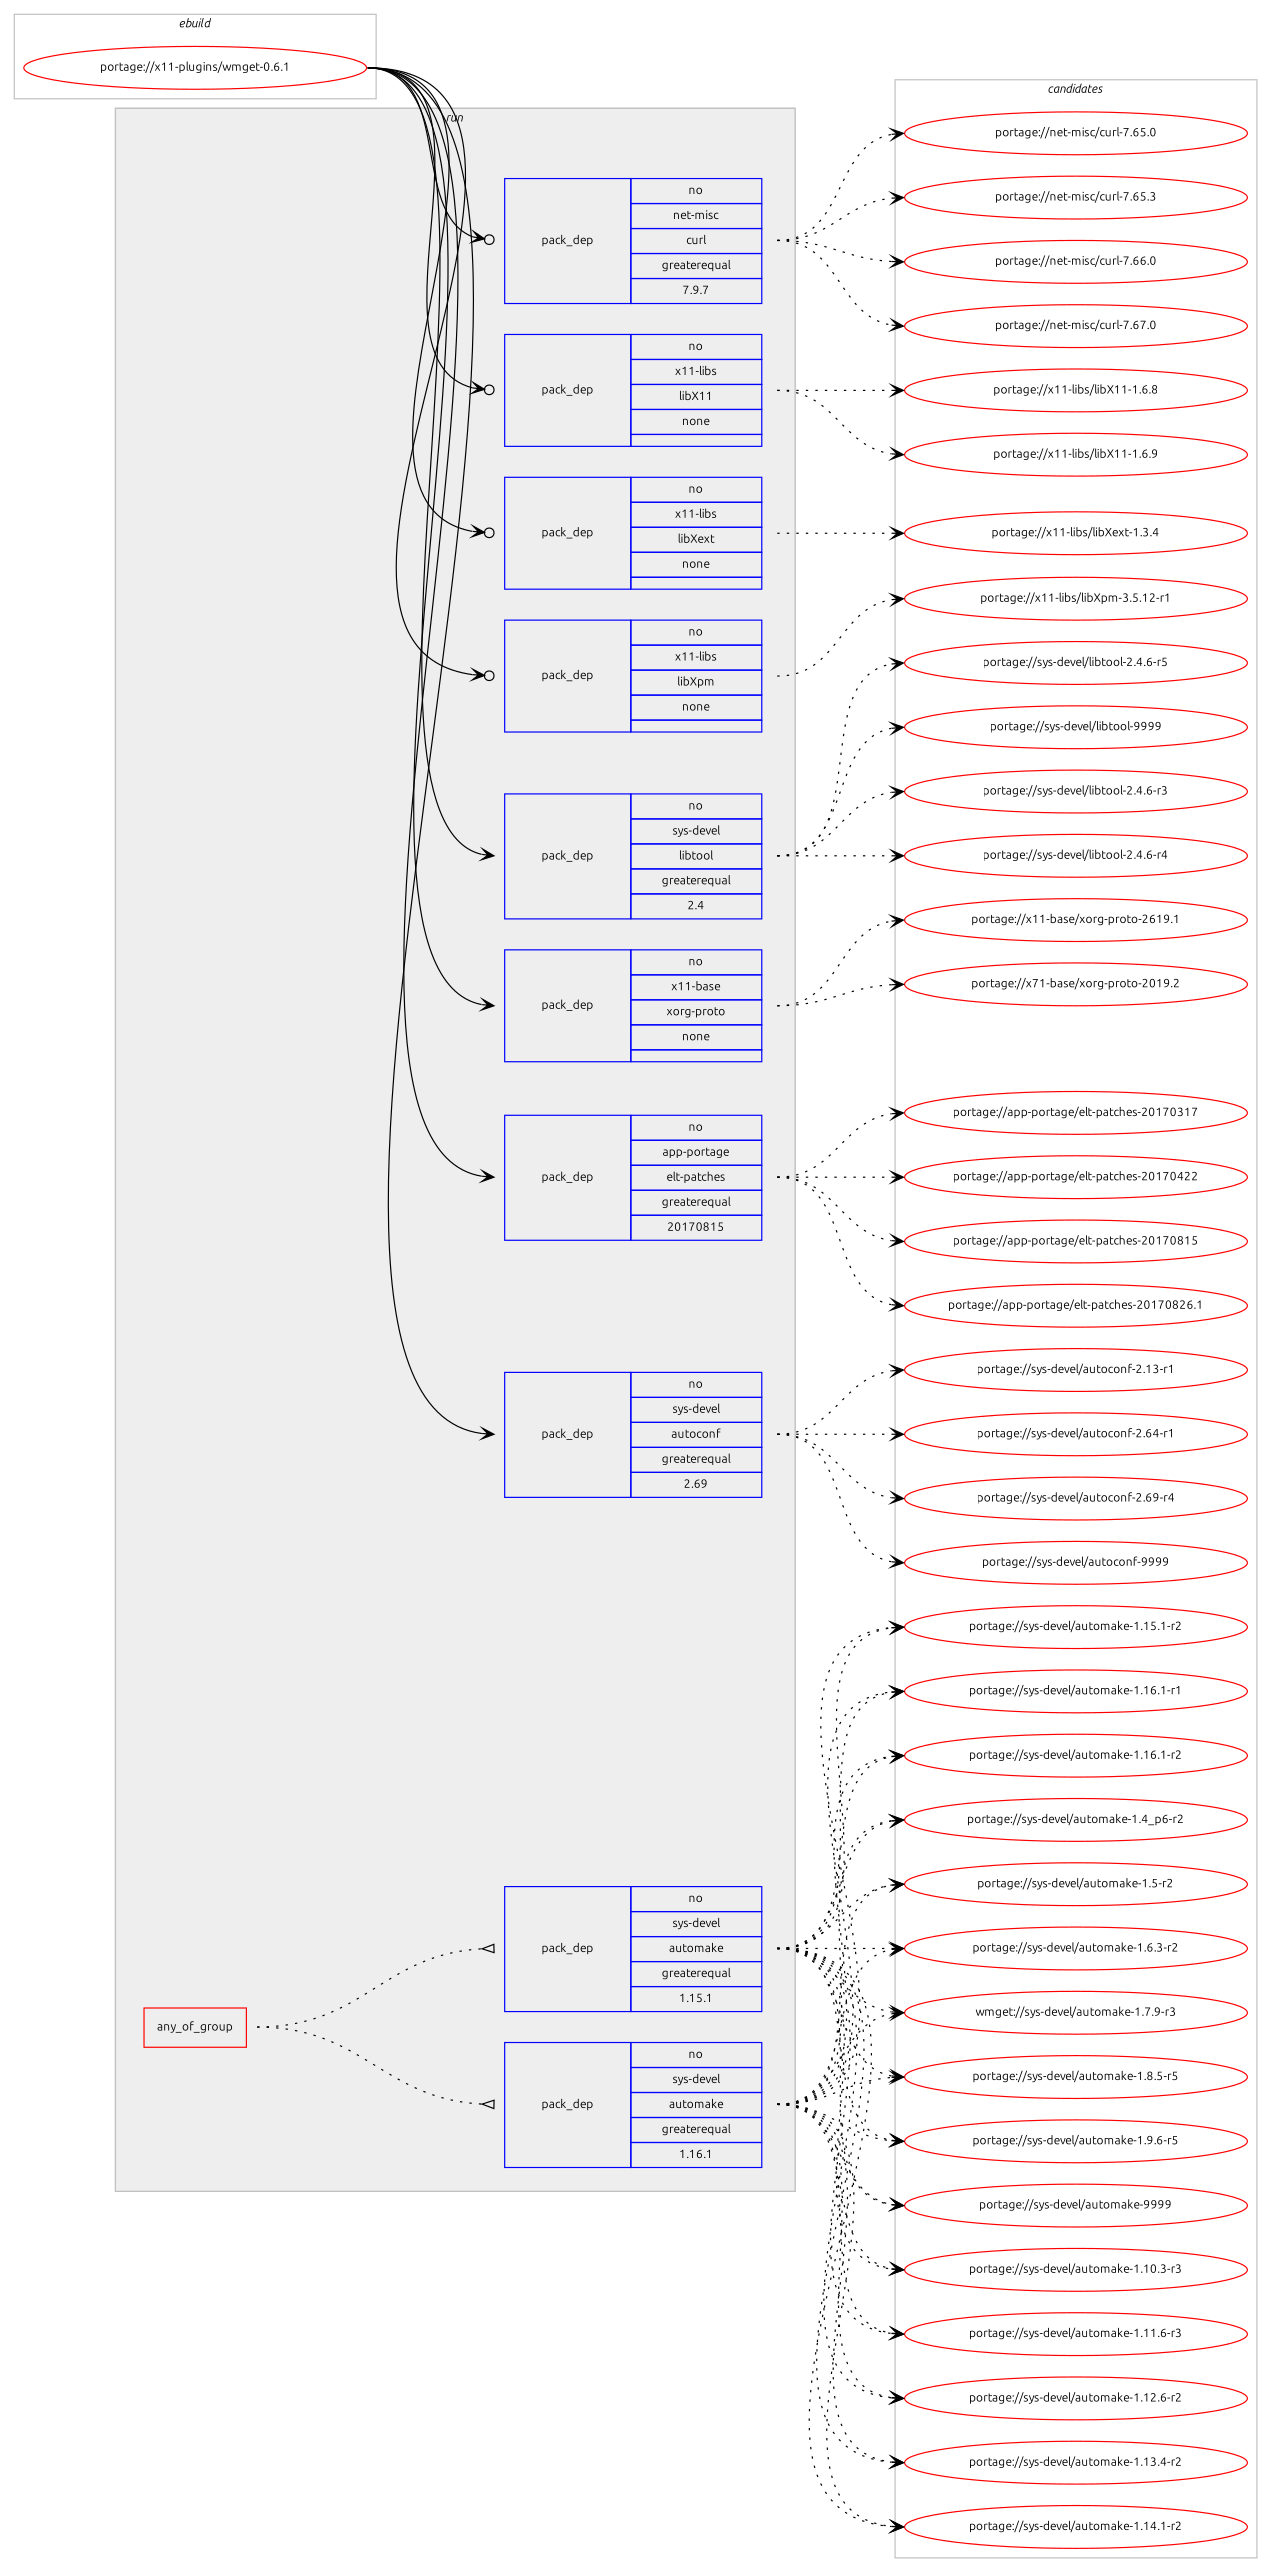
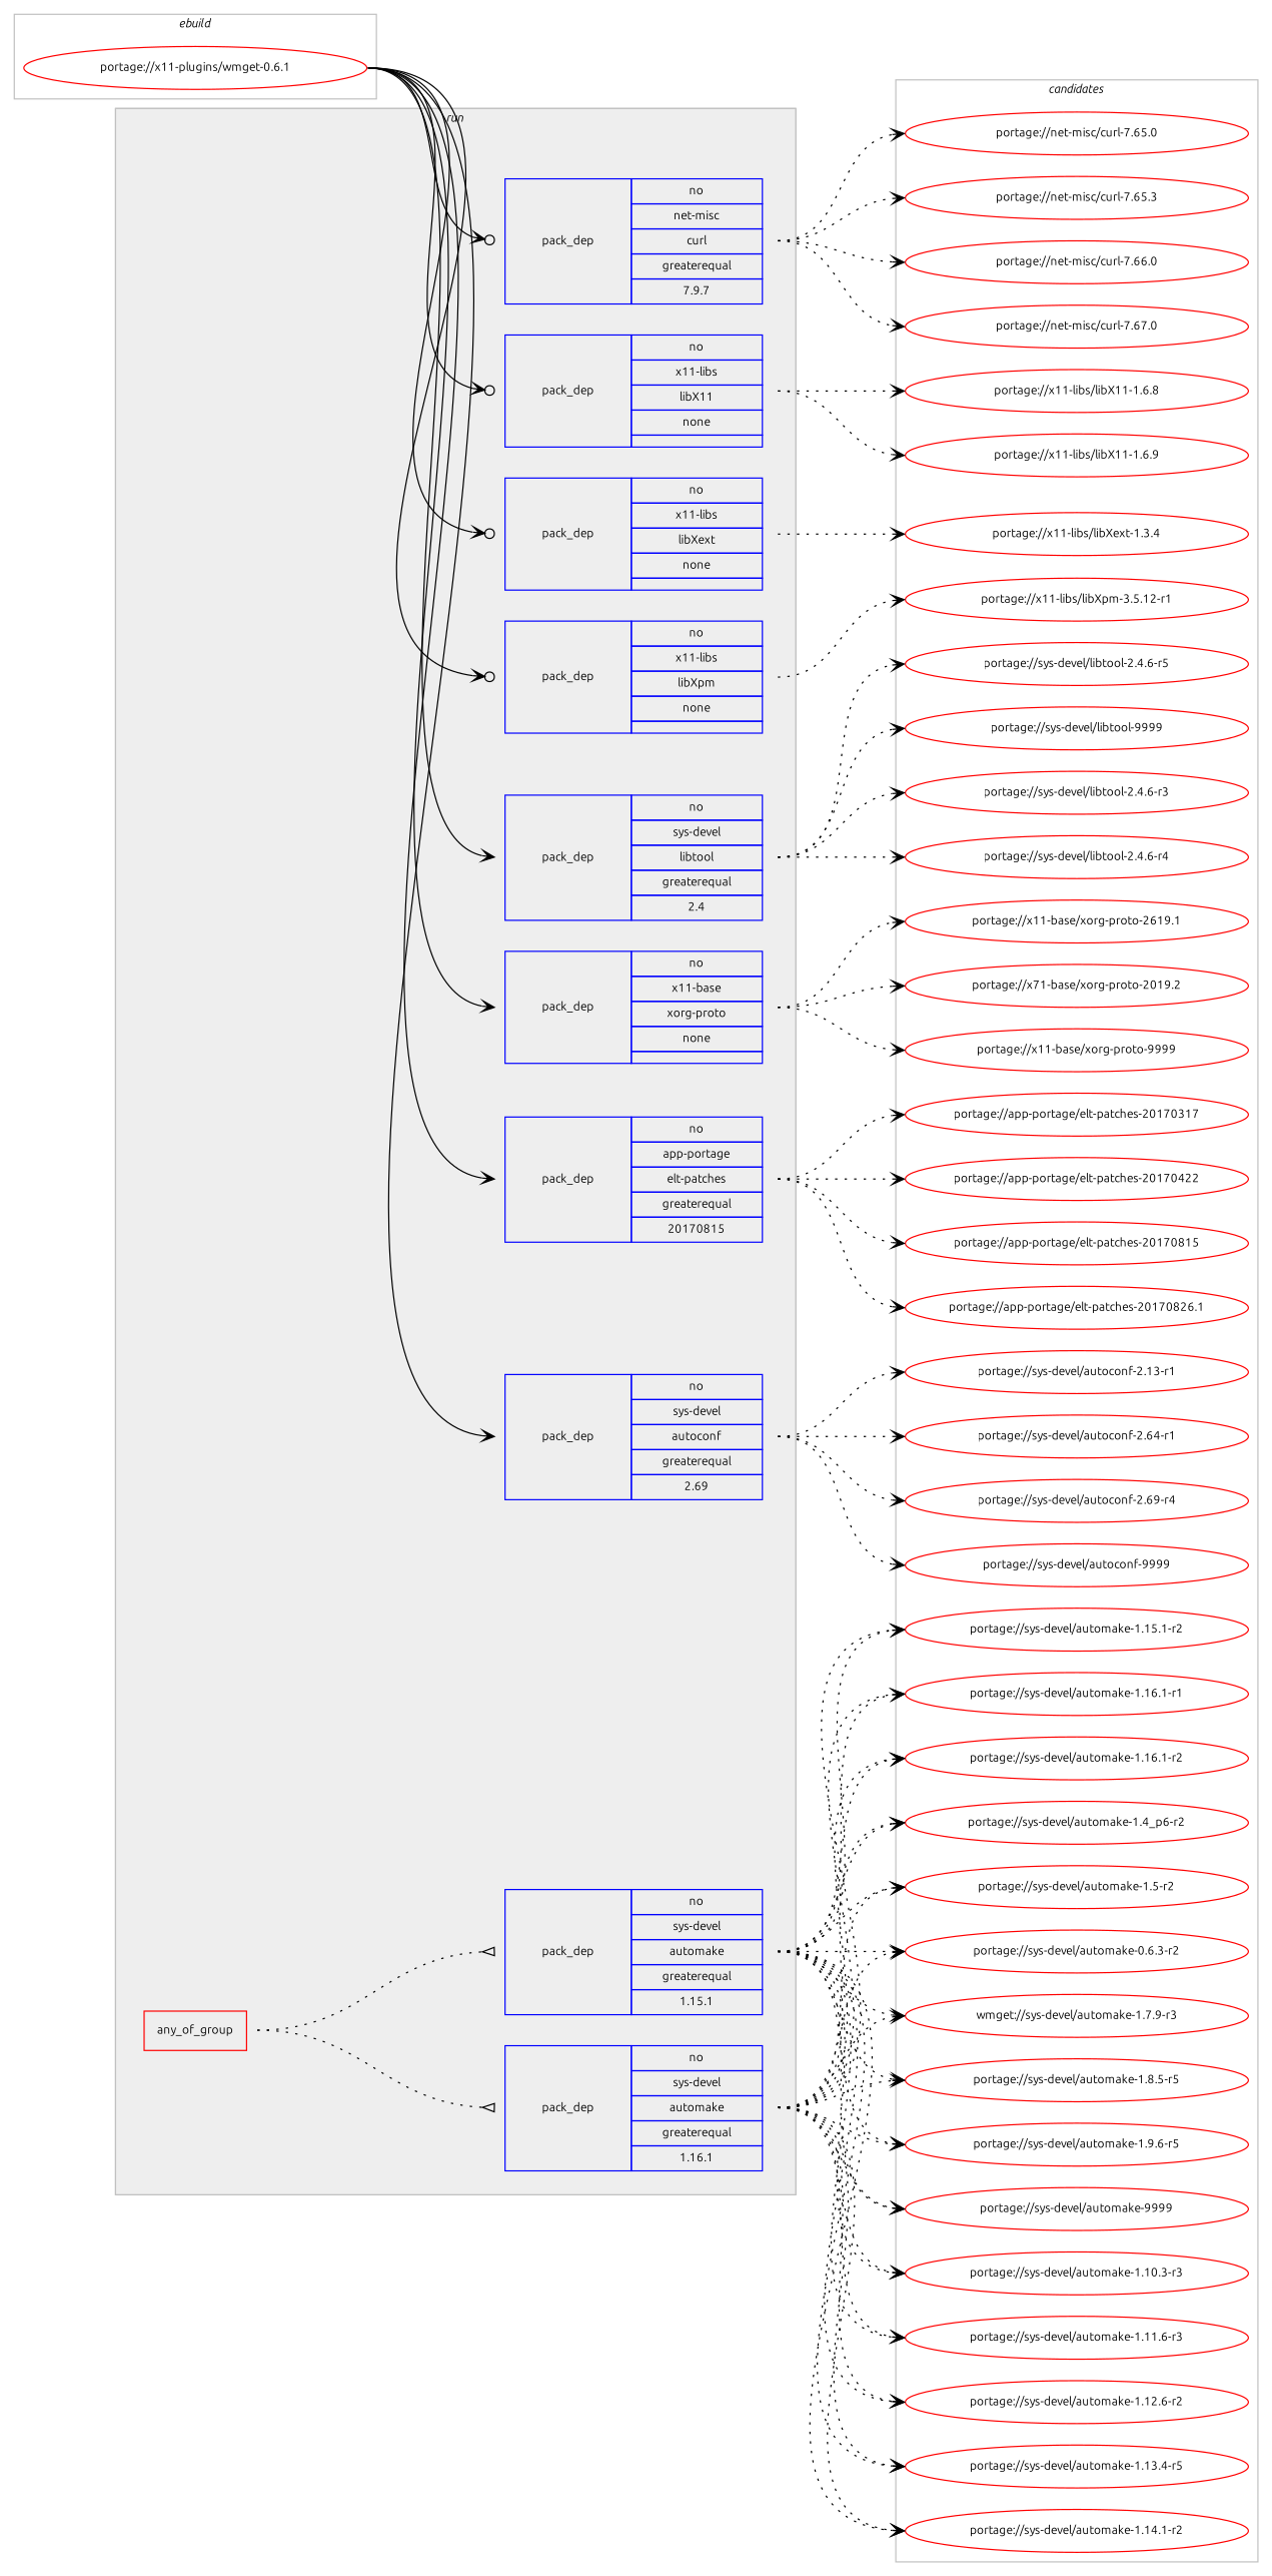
  digraph {
    compound=true
    concentrate=true
    fontname=Ubuntu
    fontsize=10
    newrank=true
    rankdir=LR
    ranksep=1.5
    node [color=red fontname=Ubuntu fontsize=10]
    edge [arrowhead=vee fontname=Ubuntu headport=w style=dotted tailport=e weight=100]
    n1 [label="portage://x11-plugins/wmget-0.6.1" width=4]
    n2 [color=blue label=<<TABLE BORDER="0" CELLBORDER="1" CELLSPACING="0" CELLPADDING="4" WIDTH="220"><TR><TD ROWSPAN="6" CELLPADDING="30">pack_dep</TD></TR><TR><TD WIDTH="110">no</TD></TR><TR><TD>sys-devel</TD></TR><TR><TD>automake</TD></TR><TR><TD>greaterequal</TD></TR><TR><TD>1.16.1</TD></TR></TABLE>> shape=none]
    n3 [color=blue label=<<TABLE BORDER="0" CELLBORDER="1" CELLSPACING="0" CELLPADDING="4" WIDTH="220"><TR><TD ROWSPAN="6" CELLPADDING="30">pack_dep</TD></TR><TR><TD WIDTH="110">no</TD></TR><TR><TD>sys-devel</TD></TR><TR><TD>automake</TD></TR><TR><TD>greaterequal</TD></TR><TR><TD>1.15.1</TD></TR></TABLE>> shape=none]
    n4 [label=<<TABLE BORDER="0" CELLBORDER="1" CELLSPACING="0" CELLPADDING="4"><TR><TD CELLPADDING="10">any_of_group</TD></TR></TABLE>> shape=none]
    n5 [color=blue label=<<TABLE BORDER="0" CELLBORDER="1" CELLSPACING="0" CELLPADDING="4" WIDTH="220"><TR><TD ROWSPAN="6" CELLPADDING="30">pack_dep</TD></TR><TR><TD WIDTH="110">no</TD></TR><TR><TD>app-portage</TD></TR><TR><TD>elt-patches</TD></TR><TR><TD>greaterequal</TD></TR><TR><TD>20170815</TD></TR></TABLE>> shape=none]
    n6 [color=blue label=<<TABLE BORDER="0" CELLBORDER="1" CELLSPACING="0" CELLPADDING="4" WIDTH="220"><TR><TD ROWSPAN="6" CELLPADDING="30">pack_dep</TD></TR><TR><TD WIDTH="110">no</TD></TR><TR><TD>sys-devel</TD></TR><TR><TD>autoconf</TD></TR><TR><TD>greaterequal</TD></TR><TR><TD>2.69</TD></TR></TABLE>> shape=none]
    n7 [color=blue label=<<TABLE BORDER="0" CELLBORDER="1" CELLSPACING="0" CELLPADDING="4" WIDTH="220"><TR><TD ROWSPAN="6" CELLPADDING="30">pack_dep</TD></TR><TR><TD WIDTH="110">no</TD></TR><TR><TD>sys-devel</TD></TR><TR><TD>libtool</TD></TR><TR><TD>greaterequal</TD></TR><TR><TD>2.4</TD></TR></TABLE>> shape=none]
    n8 [color=blue label=<<TABLE BORDER="0" CELLBORDER="1" CELLSPACING="0" CELLPADDING="4" WIDTH="220"><TR><TD ROWSPAN="6" CELLPADDING="30">pack_dep</TD></TR><TR><TD WIDTH="110">no</TD></TR><TR><TD>x11-base</TD></TR><TR><TD>xorg-proto</TD></TR><TR><TD>none</TD></TR><TR><TD></TD></TR></TABLE>> shape=none]
    n9 [color=blue label=<<TABLE BORDER="0" CELLBORDER="1" CELLSPACING="0" CELLPADDING="4" WIDTH="220"><TR><TD ROWSPAN="6" CELLPADDING="30">pack_dep</TD></TR><TR><TD WIDTH="110">no</TD></TR><TR><TD>net-misc</TD></TR><TR><TD>curl</TD></TR><TR><TD>greaterequal</TD></TR><TR><TD>7.9.7</TD></TR></TABLE>> shape=none]
    n10 [color=blue label=<<TABLE BORDER="0" CELLBORDER="1" CELLSPACING="0" CELLPADDING="4" WIDTH="220"><TR><TD ROWSPAN="6" CELLPADDING="30">pack_dep</TD></TR><TR><TD WIDTH="110">no</TD></TR><TR><TD>x11-libs</TD></TR><TR><TD>libX11</TD></TR><TR><TD>none</TD></TR><TR><TD></TD></TR></TABLE>> shape=none]
    n11 [color=blue label=<<TABLE BORDER="0" CELLBORDER="1" CELLSPACING="0" CELLPADDING="4" WIDTH="220"><TR><TD ROWSPAN="6" CELLPADDING="30">pack_dep</TD></TR><TR><TD WIDTH="110">no</TD></TR><TR><TD>x11-libs</TD></TR><TR><TD>libXext</TD></TR><TR><TD>none</TD></TR><TR><TD></TD></TR></TABLE>> shape=none]
    n12 [color=blue label=<<TABLE BORDER="0" CELLBORDER="1" CELLSPACING="0" CELLPADDING="4" WIDTH="220"><TR><TD ROWSPAN="6" CELLPADDING="30">pack_dep</TD></TR><TR><TD WIDTH="110">no</TD></TR><TR><TD>x11-libs</TD></TR><TR><TD>libXpm</TD></TR><TR><TD>none</TD></TR><TR><TD></TD></TR></TABLE>> shape=none]
    n13 [label="portage://sys-devel/automake-1.10.3-r3" width=4]
    n14 [label="portage://sys-devel/automake-1.11.6-r3" width=4]
    n15 [label="portage://sys-devel/automake-1.12.6-r2" width=4]
-   n16 [label="portage://sys-devel/automake-1.13.4-r2" width=4]
+   n16 [label="portage://sys-devel/automake-1.13.4-r5" width=4]
    n17 [label="portage://sys-devel/automake-1.14.1-r2" width=4]
    n18 [label="portage://sys-devel/automake-1.15.1-r2" width=4]
    n19 [label="portage://sys-devel/automake-1.16.1-r1" width=4]
    n20 [label="portage://sys-devel/automake-1.16.1-r2" width=4]
    n21 [label="portage://sys-devel/automake-1.4_p6-r2" width=4]
    n22 [label="portage://sys-devel/automake-1.5-r2" width=4]
-   n23 [label="portage://sys-devel/automake-1.6.3-r2" width=4]
+   n23 [label="portage://sys-devel/automake-0.6.3-r2" width=4]
    n24 [label="wmget://sys-devel/automake-1.7.9-r3" width=4]
    n25 [label="portage://sys-devel/automake-1.8.5-r5" width=4]
    n26 [label="portage://sys-devel/automake-1.9.6-r5" width=4]
    n27 [label="portage://sys-devel/automake-9999" width=4]
    n28 [label="portage://app-portage/elt-patches-20170317" width=4]
    n29 [label="portage://app-portage/elt-patches-20170422" width=4]
    n30 [label="portage://app-portage/elt-patches-20170815" width=4]
    n31 [label="portage://app-portage/elt-patches-20170826.1" width=4]
    n32 [label="portage://sys-devel/autoconf-2.13-r1" width=4]
    n33 [label="portage://sys-devel/autoconf-2.64-r1" width=4]
    n34 [label="portage://sys-devel/autoconf-2.69-r4" width=4]
    n35 [label="portage://sys-devel/autoconf-9999" width=4]
    n36 [label="portage://sys-devel/libtool-2.4.6-r3" width=4]
    n37 [label="portage://sys-devel/libtool-2.4.6-r4" width=4]
    n38 [label="portage://sys-devel/libtool-2.4.6-r5" width=4]
    n39 [label="portage://sys-devel/libtool-9999" width=4]
    n40 [label="portage://x11-base/xorg-proto-2619.1" width=4]
    n41 [label="portage://x71-base/xorg-proto-2019.2" width=4]
+   n42 [label="portage://x11-base/xorg-proto-9999" width=4]
    n43 [label="portage://net-misc/curl-7.65.0" width=4]
    n44 [label="portage://net-misc/curl-7.65.3" width=4]
    n45 [label="portage://net-misc/curl-7.66.0" width=4]
    n46 [label="portage://net-misc/curl-7.67.0" width=4]
    n47 [label="portage://x11-libs/libX11-1.6.8" width=4]
    n48 [label="portage://x11-libs/libX11-1.6.9" width=4]
    n49 [label="portage://x11-libs/libXext-1.3.4" width=4]
    n50 [label="portage://x11-libs/libXpm-3.5.12-r1" width=4]
    subgraph cluster_1 {
      color=gray
      label=<<i>ebuild</i>>
      rank=same
      n1
    }
    subgraph cluster_2 {
      color=gray
      label=<<i>dependencies</i>>
      subgraph cluster_3 {
        color=gray
        fillcolor="#eeeeee"
        label=<<i>compile</i>>
        style=filled
        subgraph sub_4 {
          color=gray
          fillcolor="#eeeeee"
          label=<<i>compile</i>>
          style=filled
          n4
          subgraph sub_5 {
            color=gray
            fillcolor="#eeeeee"
            label=<<i>compile</i>>
            style=filled
            n2
          }
          subgraph sub_6 {
            color=gray
            fillcolor="#eeeeee"
            label=<<i>compile</i>>
            style=filled
            n3
          }
        }
        subgraph sub_7 {
          color=gray
          fillcolor="#eeeeee"
          label=<<i>compile</i>>
          style=filled
          n5
        }
        subgraph sub_8 {
          color=gray
          fillcolor="#eeeeee"
          label=<<i>compile</i>>
          style=filled
          n6
        }
        subgraph sub_9 {
          color=gray
          fillcolor="#eeeeee"
          label=<<i>compile</i>>
          style=filled
          n7
        }
        subgraph sub_10 {
          color=gray
          fillcolor="#eeeeee"
          label=<<i>compile</i>>
          style=filled
          n8
        }
      }
      subgraph cluster_11 {
        color=gray
        fillcolor="#eeeeee"
        label=<<i>compile and run</i>>
        style=filled
        subgraph sub_12 {
          color=gray
          fillcolor="#eeeeee"
          label=<<i>compile and run</i>>
          style=filled
          n9
        }
        subgraph sub_13 {
          color=gray
          fillcolor="#eeeeee"
          label=<<i>compile and run</i>>
          style=filled
          n10
        }
        subgraph sub_14 {
          color=gray
          fillcolor="#eeeeee"
          label=<<i>compile and run</i>>
          style=filled
          n11
        }
        subgraph sub_15 {
          color=gray
          fillcolor="#eeeeee"
          label=<<i>compile and run</i>>
          style=filled
          n12
        }
      }
      subgraph cluster_16 {
        color=gray
        fillcolor="#eeeeee"
        label=<<i>run</i>>
        style=filled
      }
    }
    subgraph cluster_17 {
      color=gray
      label=<<i>candidates</i>>
      rank=same
      subgraph sub_18 {
        color=black
        label=<<i>candidates</i>>
        nodesep=1
        rank=same
        n13
        n14
        n15
        n16
        n17
        n18
        n19
        n20
        n21
        n22
        n23
        n24
        n25
        n26
        n27
      }
      subgraph sub_19 {
        color=black
        label=<<i>candidates</i>>
        nodesep=1
        rank=same
        n13
        n14
        n15
        n16
        n17
        n18
        n19
        n20
        n21
        n22
        n23
        n24
        n25
        n26
        n27
      }
      subgraph sub_20 {
        color=black
        label=<<i>candidates</i>>
        nodesep=1
        rank=same
        n28
        n29
        n30
        n31
      }
      subgraph sub_21 {
        color=black
        label=<<i>candidates</i>>
        nodesep=1
        rank=same
        n32
        n33
        n34
        n35
      }
      subgraph sub_22 {
        color=black
        label=<<i>candidates</i>>
        nodesep=1
        rank=same
        n36
        n37
        n38
        n39
      }
      subgraph sub_23 {
        color=black
        label=<<i>candidates</i>>
        nodesep=1
        rank=same
        n40
        n41
+       n42
      }
      subgraph sub_24 {
        color=black
        label=<<i>candidates</i>>
        nodesep=1
        rank=same
        n43
        n44
        n45
        n46
      }
      subgraph sub_25 {
        color=black
        label=<<i>candidates</i>>
        nodesep=1
        rank=same
        n47
        n48
      }
      subgraph sub_26 {
        color=black
        label=<<i>candidates</i>>
        nodesep=1
        rank=same
        n49
      }
      subgraph sub_27 {
        color=black
        label=<<i>candidates</i>>
        nodesep=1
        rank=same
        n50
      }
    }
    n1 -> n5 [style=solid weight=20]
    n1 -> n6 [style=solid weight=20]
    n1 -> n7 [style=solid weight=20]
    n1 -> n8 [style=solid weight=20]
    n1 -> n9 [arrowhead=odotvee style=solid weight=20]
    n1 -> n10 [arrowhead=odotvee style=solid weight=20]
    n1 -> n11 [arrowhead=odotvee style=solid weight=20]
    n1 -> n12 [arrowhead=odotvee style=solid weight=20]
    n2 -> n13
    n2 -> n14
    n2 -> n15
    n2 -> n16
    n2 -> n17
    n2 -> n18
    n2 -> n19
    n2 -> n20
    n2 -> n21
    n2 -> n22
    n2 -> n23
    n2 -> n24
    n2 -> n25
    n2 -> n26
    n2 -> n27
    n3 -> n13
    n3 -> n14
    n3 -> n15
    n3 -> n16
    n3 -> n17
    n3 -> n18
    n3 -> n19
    n3 -> n20
    n3 -> n21
    n3 -> n22
    n3 -> n23
    n3 -> n24
    n3 -> n25
    n3 -> n26
    n3 -> n27
    n4 -> n2 [arrowhead=oinv weight=20]
    n4 -> n3 [arrowhead=oinv weight=20]
    n5 -> n28
    n5 -> n29
    n5 -> n30
    n5 -> n31
    n6 -> n32
    n6 -> n33
    n6 -> n34
    n6 -> n35
    n7 -> n36
    n7 -> n37
    n7 -> n38
    n7 -> n39
    n8 -> n40
    n8 -> n41
+   n8 -> n42
    n9 -> n43
    n9 -> n44
    n9 -> n45
    n9 -> n46
    n10 -> n47
    n10 -> n48
    n11 -> n49
    n12 -> n50
  }
